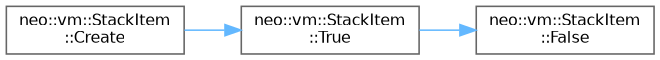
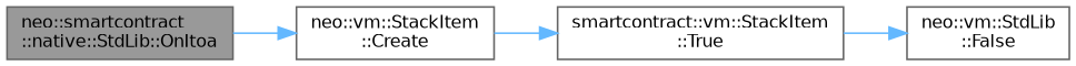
  digraph {
    rankdir=LR
    node [color=grey40 fillcolor=white fontname=Helvetica fontsize=10 shape=box style=filled]
    edge [color=steelblue1 fontname=Helvetica fontsize=10 labelfontname=Helvetica labelfontsize=10 style=solid]
+   n1 [color=gray40 fillcolor=grey60 fontcolor=black height=0.2 label="neo::smartcontract\l::native::StdLib::OnItoa" width=0.4]
    n2 [height=0.2 label="neo::vm::StackItem\l::Create" width=0.4]
-   n3 [height=0.2 label="neo::vm::StackItem\l::True" width=0.4]
-   n4 [height=0.2 label="neo::vm::StackItem\l::False" width=0.4]
+   n3 [height=0.2 label="smartcontract::vm::StackItem\l::True" width=0.4]
+   n4 [height=0.2 label="neo::vm::StdLib\l::False" width=0.4]
+   n1 -> n2
    n2 -> n3
    n3 -> n4
  }
